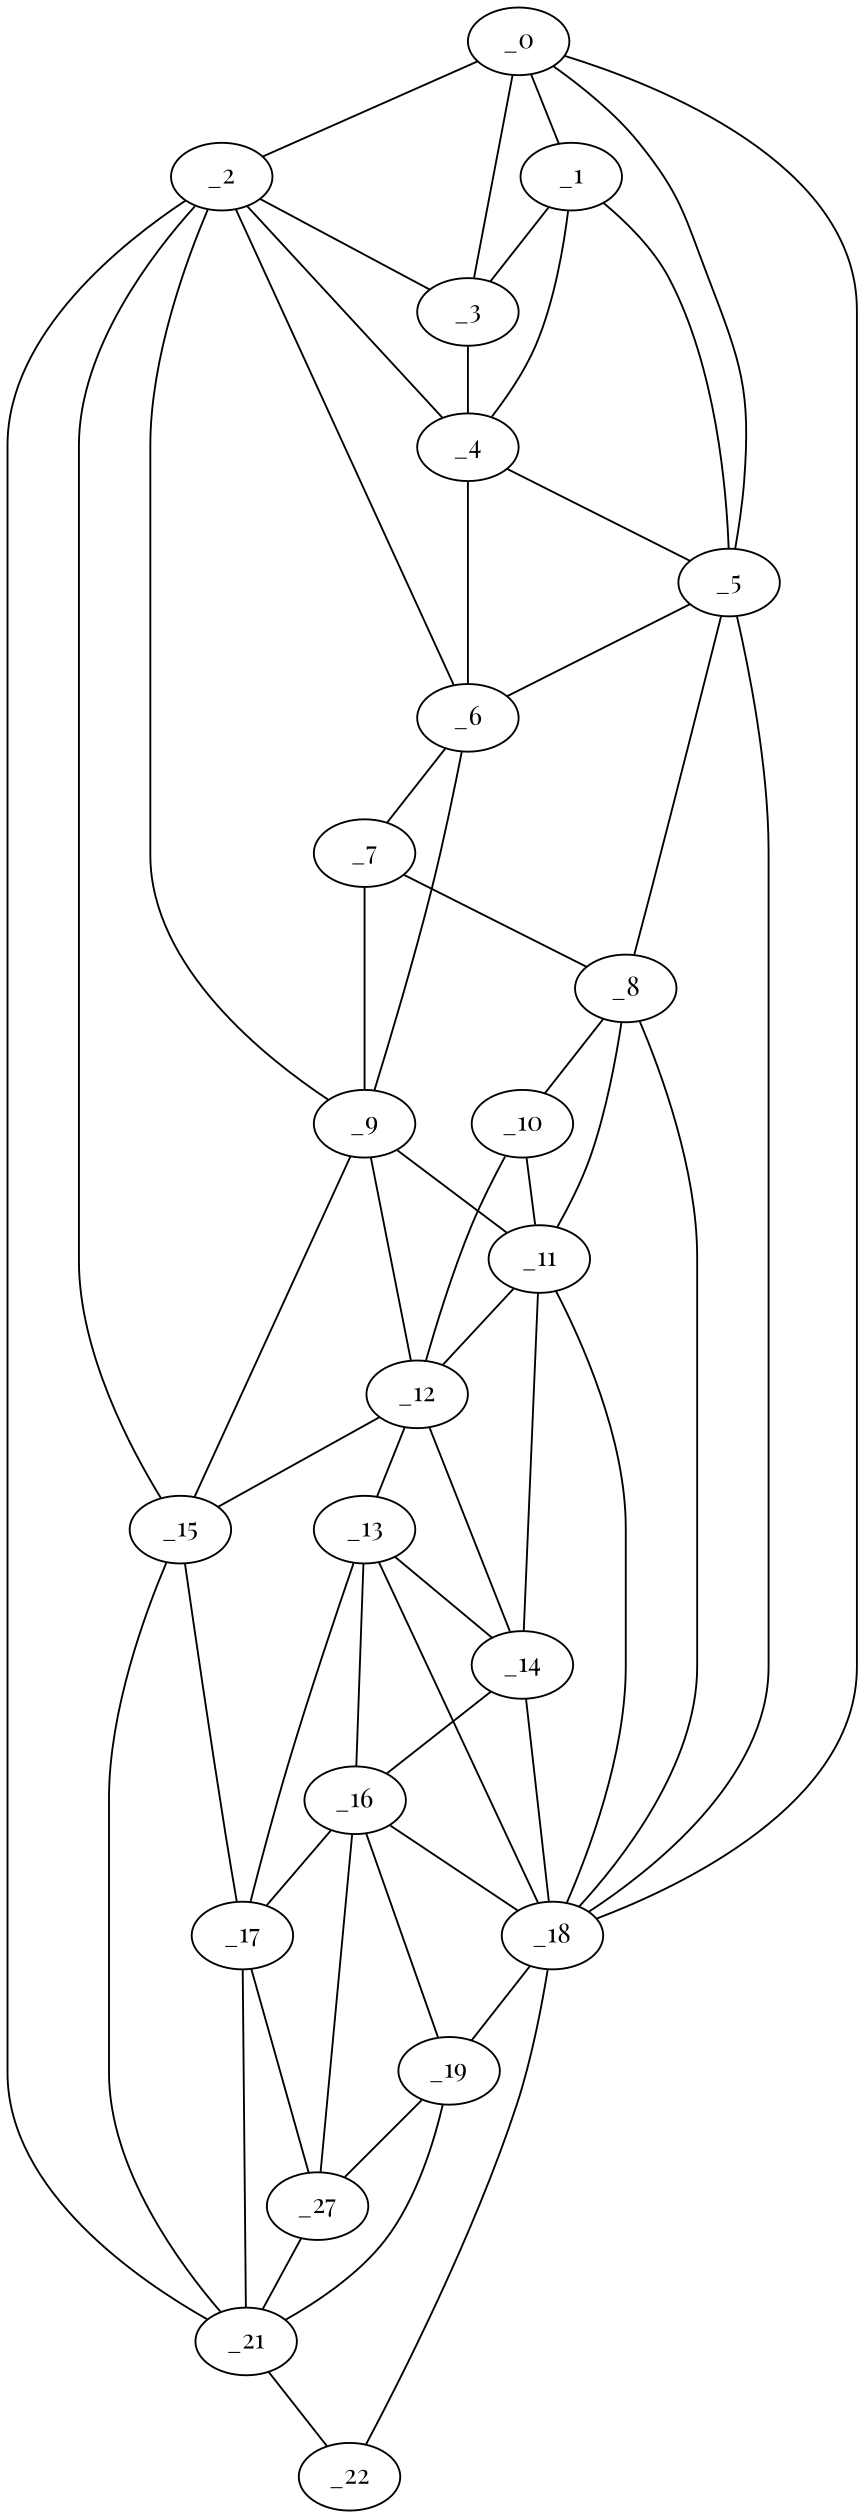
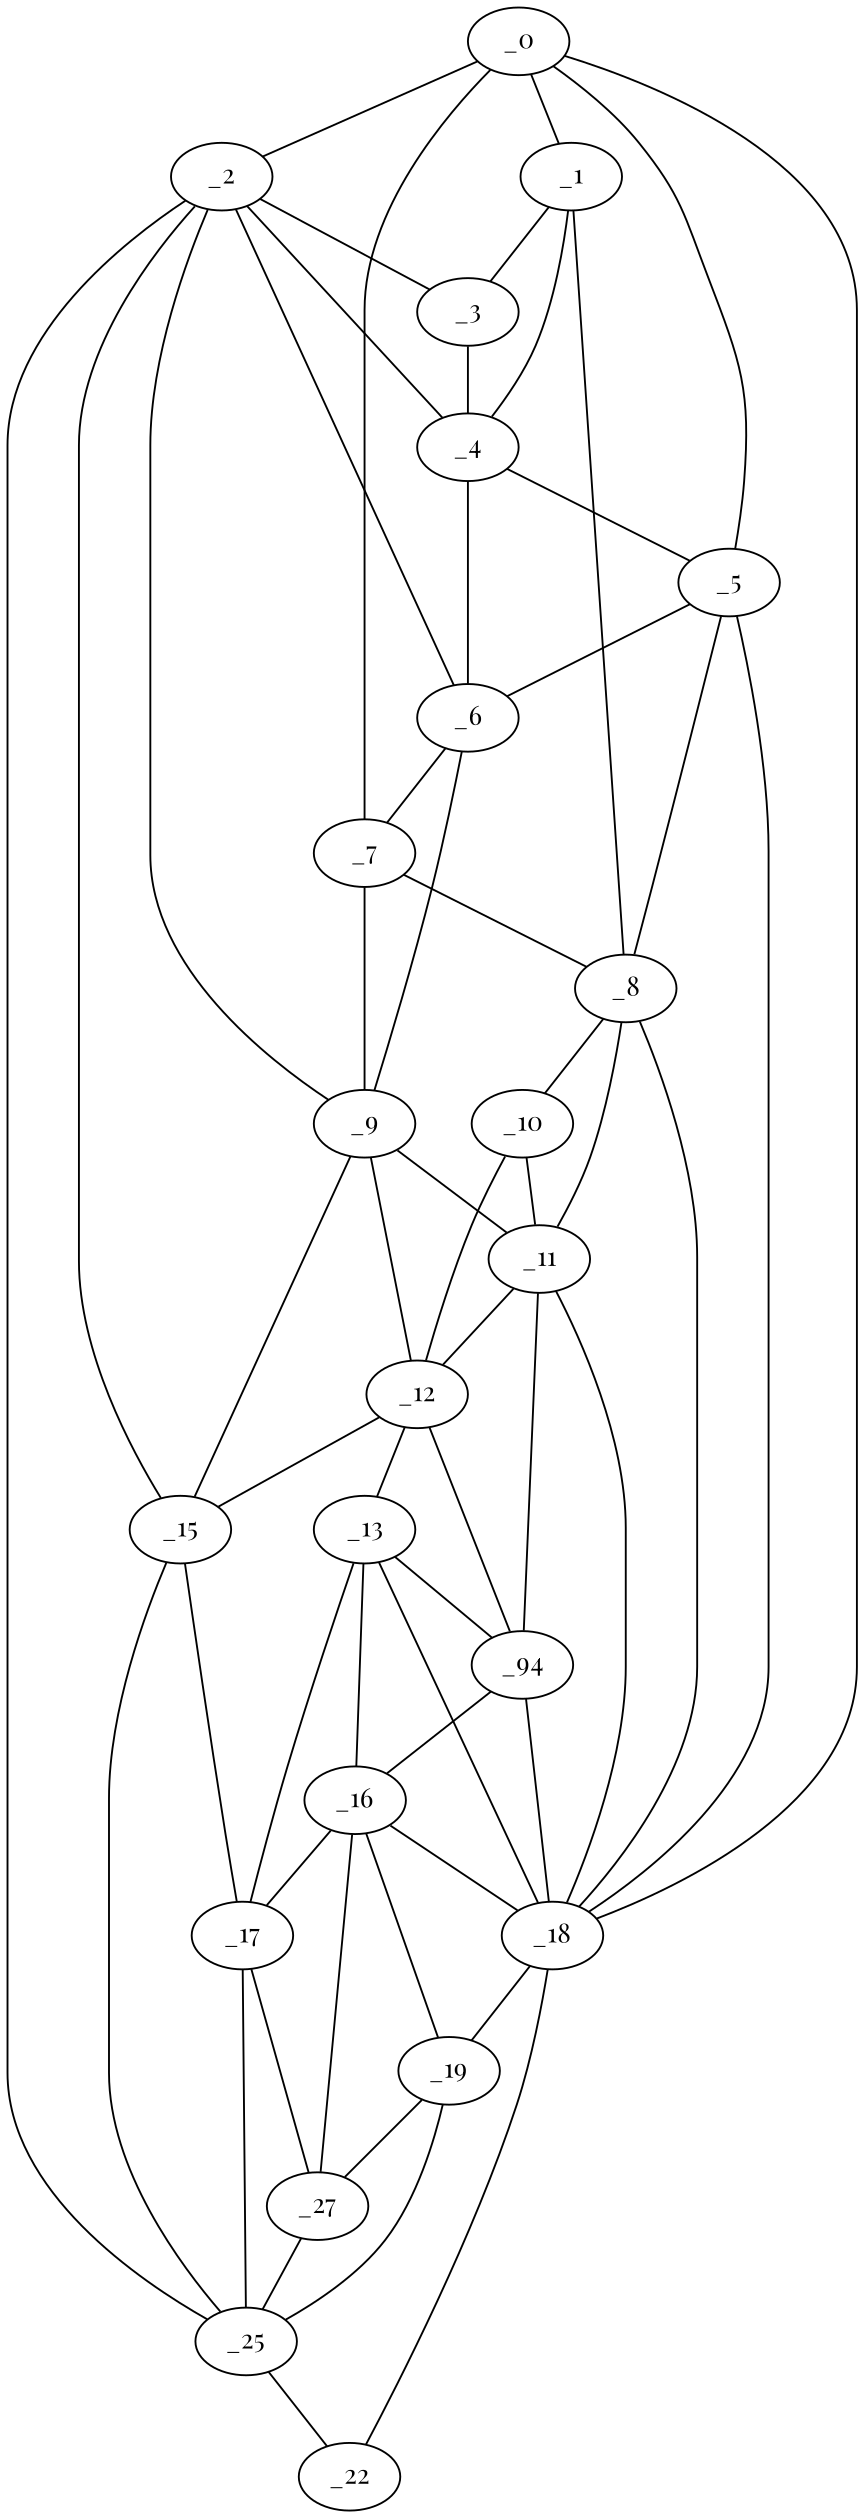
  graph {
    fontname="Playfair Display"
    node [fontname="Playfair Display" x=99 y=60]
    edge [fontname="Playfair Display" valence=2]
    _0 [x=6]
    _1 [x=17]
    _2 [x=20 y=85]
    _3 [x=21 y=71]
    _5 [x=40 y=55]
    _18 [x=110 y=41]
    _4 [x=34 y=61]
    _6 [x=47 y=58]
    _9 [x=85 y=72]
    _15 [y=70]
-   _21 [x=125 y=66]
+   _21 [x=125 y=66 label=_25]
    _8 [x=71 y=51]
    _19 [x=118]
    _22 [x=126 y=51]
    _7 [x=69 y=54]
    _12 [x=93 y=61]
    _11 [x=92 y=48]
    _17 [x=109 y=68]
    _10 [x=87 y=61]
    n20 [label=_27 x=118 y=64]
-   _14 [y=50]
+   _14 [y=50 label=_94]
    _13 [x=98]
    _16 [x=108 y=58]
    _0 -- _1
    _0 -- _2 [valence=1]
-   _0 -- _3 [valence=1]
+   _0 -- _7 [valence=1]
    _0 -- _5 [valence=1]
    _0 -- _18 [valence=1]
    _1 -- _3
-   _1 -- _5
+   _1 -- _8
    _1 -- _4
    _2 -- _3 [valence=1]
    _2 -- _4
    _2 -- _6
    _2 -- _9
    _2 -- _15
    _2 -- _21 [valence=1]
    _3 -- _4
    _5 -- _18
    _5 -- _6 [valence=1]
    _5 -- _8
    _18 -- _19 [valence=1]
    _18 -- _22 [valence=1]
    _4 -- _5
    _4 -- _6 [valence=1]
    _6 -- _9
    _6 -- _7
    _9 -- _15
    _9 -- _12
    _9 -- _11
    _15 -- _21
    _15 -- _17
    _21 -- _22 [valence=1]
    _8 -- _18 [valence=1]
    _8 -- _11 [valence=1]
    _8 -- _10
    _19 -- _21 [valence=1]
    _19 -- n20
    _7 -- _9
    _7 -- _8
    _12 -- _15 [valence=1]
    _12 -- _14
    _12 -- _13
    _11 -- _18
    _11 -- _12
    _11 -- _14
    _17 -- _21 [valence=1]
    _17 -- n20
    _10 -- _12 [valence=1]
    _10 -- _11
    n20 -- _21 [valence=1]
    _14 -- _18 [valence=1]
    _14 -- _16
    _13 -- _18 [valence=1]
    _13 -- _17
    _13 -- _14
    _13 -- _16
    _16 -- _18
    _16 -- _19 [valence=1]
    _16 -- _17
    _16 -- n20 [valence=1]
  }
